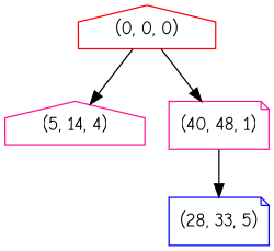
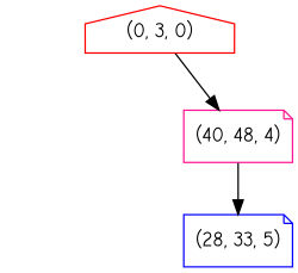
  digraph {
    fontname="Comic Neue"
    node [color=deeppink fontname="Comic Neue" shape=house]
    edge [fontname="Comic Neue"]
-   "(0, 0, 0)" [color=red]
-   "(5, 14, 4)"
-   "(40, 48, 1)" [shape=note]
+   "(0, 0, 0)" [color=red label="(0, 3, 0)"]
+   "(40, 48, 1)" [shape=note label="(40, 48, 4)"]
    "(28, 33, 5)" [color=blue shape=note]
-   "(0, 0, 0)" -> "(5, 14, 4)"
    "(0, 0, 0)" -> "(40, 48, 1)"
    "(40, 48, 1)" -> "(28, 33, 5)"
  }
